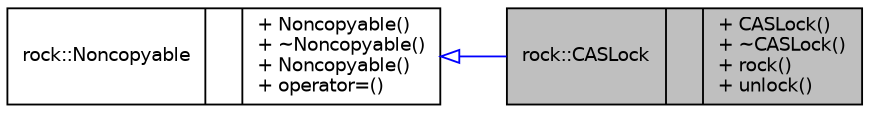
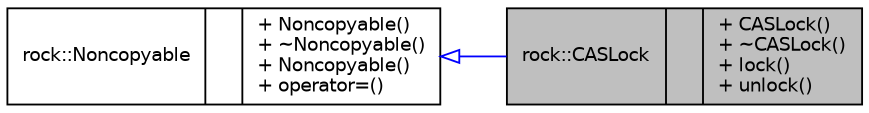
  digraph {
    rankdir=LR
    node [color=black fontname=Helvetica fontsize=10 shape=record style=filled]
-   n1 [fillcolor=grey75 fontcolor=black height=0.2 label="{rock::CASLock\n||+ CASLock()\l+ ~CASLock()\l+ rock()\l+ unlock()\l}" width=0.4]
+   n1 [fillcolor=grey75 fontcolor=black height=0.2 label="{rock::CASLock\n||+ CASLock()\l+ ~CASLock()\l+ lock()\l+ unlock()\l}" width=0.4]
    n2 [fillcolor=white height=0.2 label="{rock::Noncopyable\n||+ Noncopyable()\l+ ~Noncopyable()\l+ Noncopyable()\l+ operator=()\l}" width=0.4]
    n2 -> n1 [arrowtail=onormal color=blue dir=back fontname=Helvetica fontsize=10 labelfontname=Helvetica labelfontsize=10 style=solid]
  }
